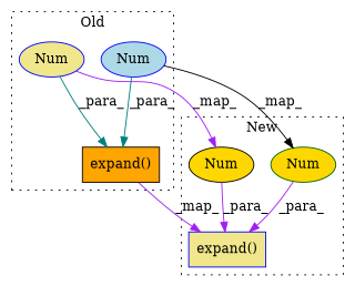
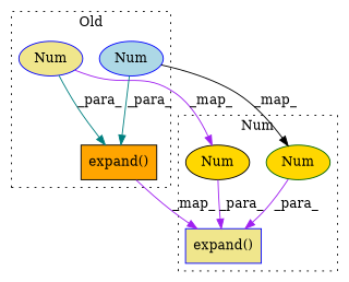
  digraph {
    node [a=76 l="43,1" shape=ellipse style=filled fillcolor=khaki color=blue]
    edge [color=purple]
    n1 [a=75 label="expand()" s="5140,5188" shape=box fillcolor=orange color=black]
    n2 [l=2 label=Num s=5183]
    n3 [l=1 label=Num s=5187 fillcolor=lightblue]
    n4 [a=75 label="expand()" s="5359,5407" shape=box]
    n5 [l=2 label=Num s=5402 fillcolor=gold color=black]
    n6 [l=1 label=Num s=5406 fillcolor=gold color=darkgreen]
    subgraph cluster_1 {
      label=Old
      style=dotted
      n1
      n2
      n3
    }
    subgraph cluster_2 {
-     label=New
+     label=Num
      style=dotted
      n4
      n5
      n6
    }
    n1 -> n4 [label=_map_]
    n2 -> n1 [label=_para_ color=teal]
    n2 -> n5 [label=_map_]
    n3 -> n1 [label=_para_ color=teal]
    n3 -> n6 [label=_map_ color=black]
    n5 -> n4 [label=_para_]
    n6 -> n4 [label=_para_]
  }
